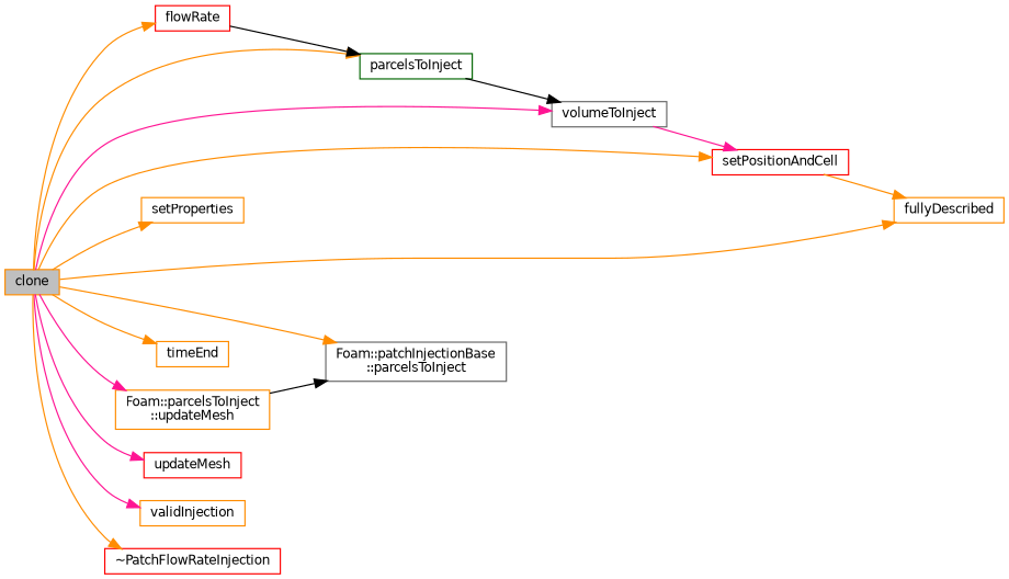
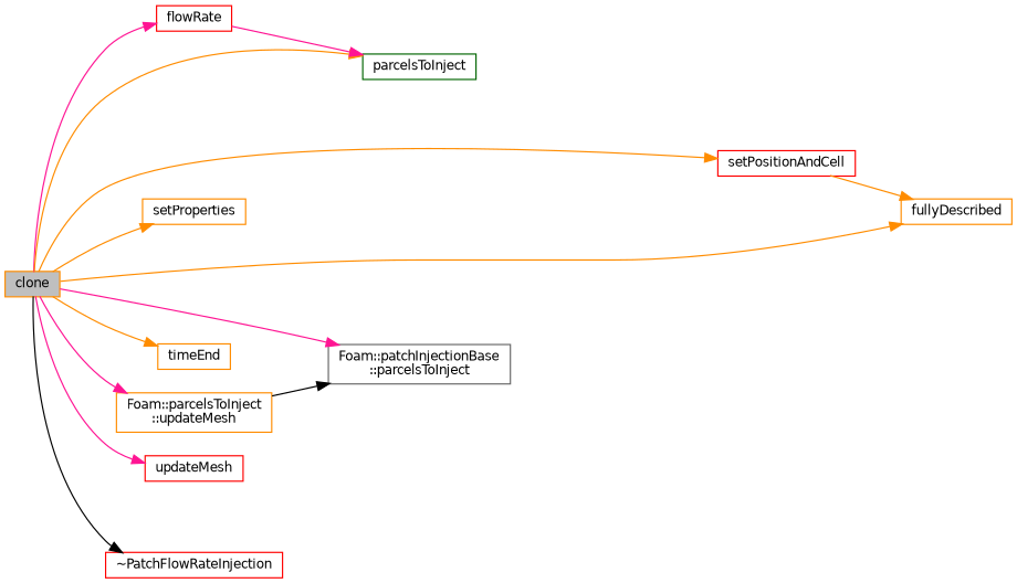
  digraph {
    rankdir=LR
    node [color=darkorange fontname=Helvetica fontsize=10 shape=record]
    edge [color=darkorange fontname=Helvetica fontsize=10 labelfontname=Helvetica labelfontsize=10 style=solid]
    n1 [fillcolor=grey75 fontcolor=black height=0.2 label=clone style=filled width=0.4]
    n2 [color=red height=0.2 label=flowRate width=0.4]
    n3 [color=darkgreen height=0.2 label=parcelsToInject width=0.4]
-   n4 [color=gray40 height=0.2 label=volumeToInject width=0.4]
    n5 [color=red height=0.2 label=setPositionAndCell width=0.4]
    n6 [height=0.2 label=setProperties width=0.4]
    n7 [height=0.2 label=fullyDescribed width=0.4]
    n8 [color=gray40 height=0.2 label="Foam::patchInjectionBase\l::parcelsToInject" width=0.4]
    n9 [height=0.2 label=timeEnd width=0.4]
    n10 [height=0.2 label="Foam::parcelsToInject\l::updateMesh" width=0.4]
    n11 [color=red height=0.2 label=updateMesh width=0.4]
-   n12 [height=0.2 label=validInjection width=0.4]
    n13 [color=red height=0.2 label="~PatchFlowRateInjection" width=0.4]
-   n1 -> n2
+   n1 -> n2 [color=deeppink]
    n1 -> n3
-   n1 -> n4 [color=deeppink]
    n1 -> n5
    n1 -> n6
    n1 -> n7
-   n1 -> n8
+   n1 -> n8 [color=deeppink]
    n1 -> n9
    n1 -> n10 [color=deeppink]
    n1 -> n11 [color=deeppink]
-   n1 -> n12 [color=deeppink]
-   n1 -> n13
-   n2 -> n3 [color=black]
-   n3 -> n4 [color=black]
-   n4 -> n5 [color=deeppink]
+   n1 -> n13 [color=black]
+   n2 -> n3 [color=deeppink]
    n5 -> n7
    n10 -> n8 [color=black]
  }
